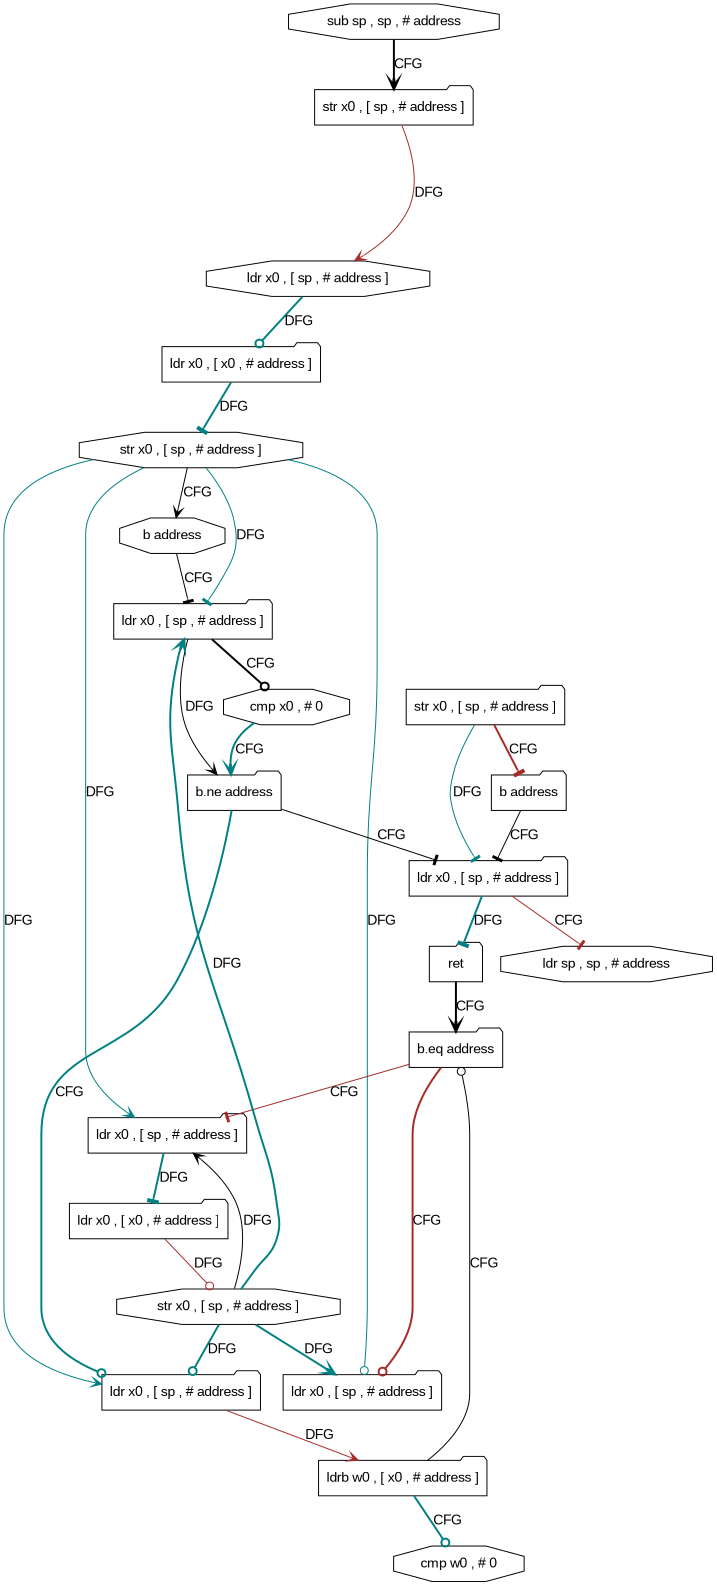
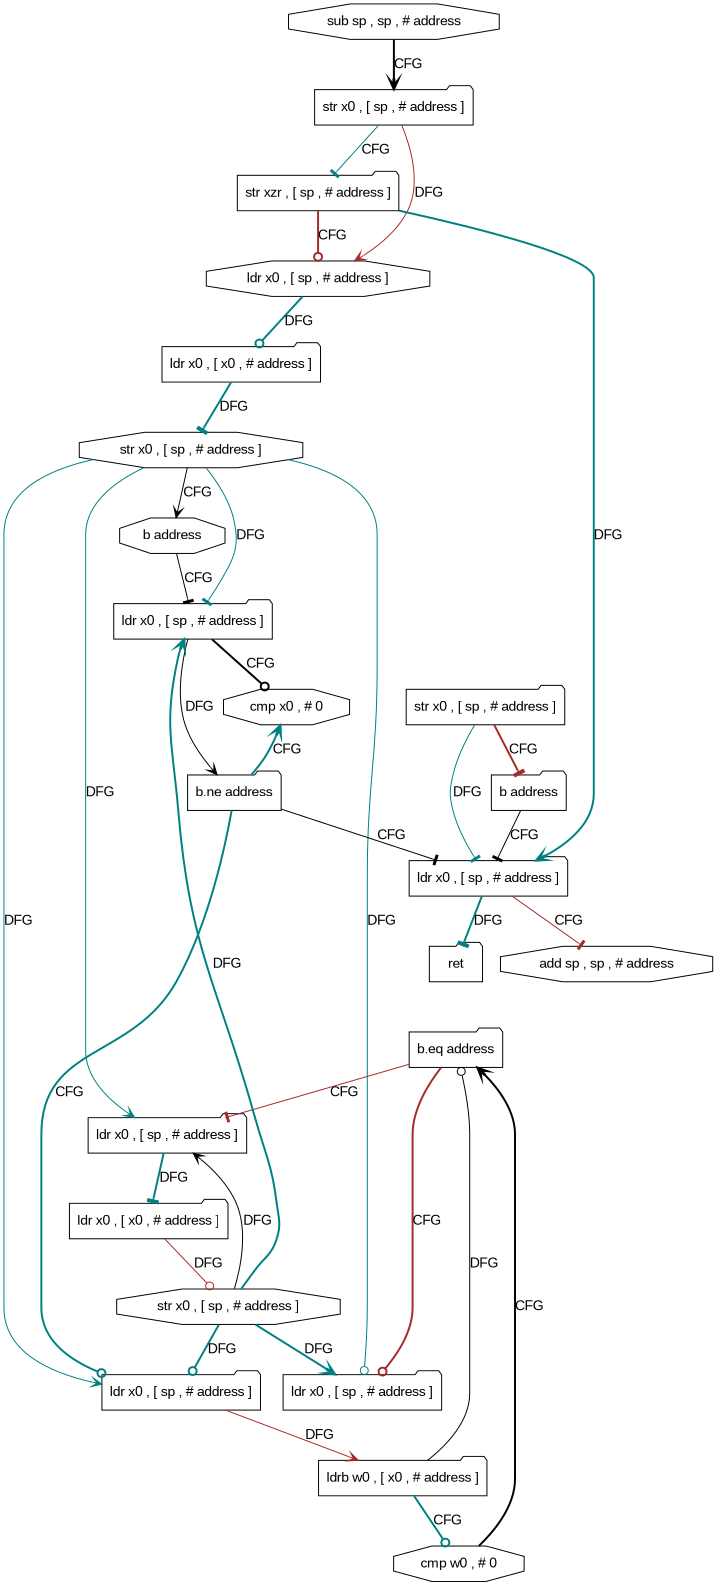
  digraph {
    fontname="Liberation Sans"
    node [fontname="Liberation Sans" shape=folder]
    edge [arrowhead=vee color=teal fontname="Liberation Sans" style=solid]
    n1 [label="sub sp , sp , # address" shape=octagon]
    n2 [label="str x0 , [ sp , # address ]"]
+   n3 [label="str xzr , [ sp , # address ]"]
    n4 [label="ldr x0 , [ sp , # address ]" shape=octagon]
    n5 [label="ldr x0 , [ sp , # address ]"]
    n6 [label="ldr x0 , [ x0 , # address ]"]
-   n7 [label="ldr sp , sp , # address" shape=octagon]
+   n7 [label="add sp , sp , # address" shape=octagon]
    n8 [label=ret]
    n9 [label="str x0 , [ sp , # address ]" shape=octagon]
    n10 [label="b address" shape=octagon]
    n11 [label="ldr x0 , [ sp , # address ]"]
    n12 [label="ldr x0 , [ sp , # address ]"]
    n13 [label="ldr x0 , [ sp , # address ]"]
    n14 [label="ldr x0 , [ sp , # address ]"]
    n15 [label="cmp x0 , # 0" shape=octagon]
    n16 [label="b.ne address"]
    n17 [label="ldrb w0 , [ x0 , # address ]"]
    n18 [label="ldr x0 , [ x0 , # address ]"]
    n19 [label="cmp w0 , # 0" shape=octagon]
    n20 [label="b.eq address"]
    n21 [label="str x0 , [ sp , # address ]" shape=octagon]
    n22 [label="str x0 , [ sp , # address ]"]
    n23 [label="b address"]
    n1 -> n2 [color=black label=CFG style=bold]
+   n2 -> n3 [arrowhead=tee label=CFG]
    n2 -> n4 [color=brown label=DFG]
+   n3 -> n4 [arrowhead=odot color=brown label=CFG style=bold]
+   n3 -> n5 [label=DFG style=bold]
    n4 -> n6 [arrowhead=odot label=DFG style=bold]
    n5 -> n7 [arrowhead=tee color=brown label=CFG]
    n5 -> n8 [arrowhead=tee label=DFG style=bold]
    n6 -> n9 [arrowhead=tee label=DFG style=bold]
    n9 -> n10 [color=black label=CFG]
    n9 -> n11 [arrowhead=tee label=DFG]
    n9 -> n12 [label=DFG]
    n9 -> n13 [label=DFG]
    n9 -> n14 [arrowhead=odot label=DFG]
    n10 -> n11 [arrowhead=tee color=black label=CFG]
    n11 -> n15 [arrowhead=odot color=black label=CFG style=bold]
    n11 -> n16 [color=black label=DFG]
    n12 -> n17 [color=brown label=DFG]
    n13 -> n18 [arrowhead=tee label=DFG style=bold]
-   n15 -> n16 [label=CFG style=bold]
+   n16 -> n15 [label=CFG style=bold]
    n16 -> n5 [arrowhead=tee color=black label=CFG]
    n16 -> n12 [arrowhead=odot label=CFG style=bold]
    n17 -> n19 [arrowhead=odot label=CFG style=bold]
-   n17 -> n20 [arrowhead=odot color=black label=CFG]
+   n17 -> n20 [arrowhead=odot color=black label=DFG]
    n18 -> n21 [arrowhead=odot color=brown label=DFG]
-   n8 -> n20 [color=black label=CFG style=bold]
+   n19 -> n20 [color=black label=CFG style=bold]
    n20 -> n13 [arrowhead=tee color=brown label=CFG]
    n20 -> n14 [arrowhead=odot color=brown label=CFG style=bold]
    n21 -> n11 [label=DFG style=bold]
    n21 -> n12 [arrowhead=odot label=DFG style=bold]
    n21 -> n13 [color=black label=DFG]
    n21 -> n14 [label=DFG style=bold]
    n22 -> n5 [arrowhead=tee label=DFG]
    n22 -> n23 [arrowhead=tee color=brown label=CFG style=bold]
    n23 -> n5 [arrowhead=tee color=black label=CFG]
  }
